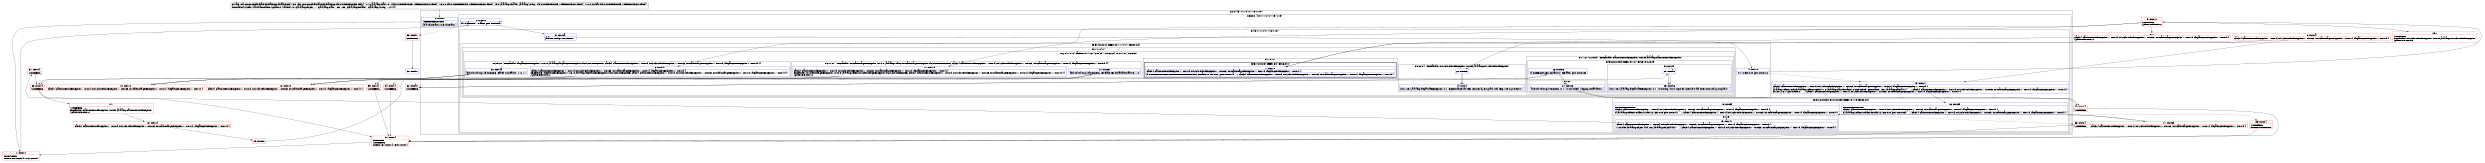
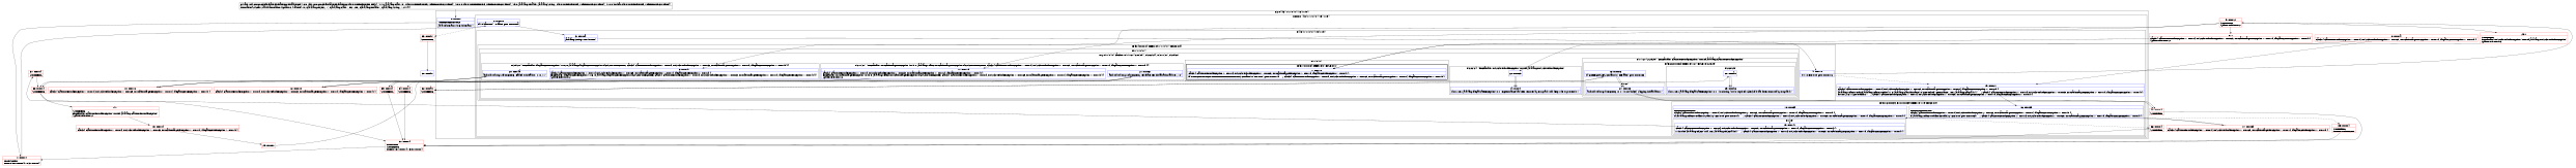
  digraph {
    fontname="DejaVu Serif"
    node [color=red fontname="DejaVu Serif" shape=record]
    edge [fontname="DejaVu Serif"]
    n1 [color=blue label="{7\:\ 0x0018|Catch:\{ ClassNotFoundException \-\> 0x001f, NoSuchMethodException \-\> 0x0069, InvocationTargetException \-\> 0x001d, IllegalAccessException \-\> 0x001b \}\l|if (DIRECT_BOOT_COMPATIBLE_API_INITIALIZERS.contains(r0) == true) goto L_0x001a     \/\/ Catch:\{ ClassNotFoundException \-\> 0x001f, NoSuchMethodException \-\> 0x0069, InvocationTargetException \-\> 0x001d, IllegalAccessException \-\> 0x001b \}\l}"]
    n2 [color=blue label="{27\:\ 0x0088|android.util.Log.d(LOG_TAG, r0 + \" is not linked. Skipping initialization.\")\l}"]
    n3 [color=blue label="{28\:\ 0x00a0}"]
    n4 [color=blue label="{29\:\ 0x00b6|throw new java.lang.IllegalStateException(r0 + \" is missing, but is required. Check if it has been removed by Proguard.\")\l}"]
    n5 [color=blue label="{26\:\ 0x0086|if (CORE_CLASSES.contains(r0) == false) goto L_0x0088\l}"]
    n6 [color=blue label="{22\:\ 0x0069}"]
    n7 [color=blue label="{24\:\ 0x007f|throw new java.lang.IllegalStateException(r0 + \"#getInstance has been removed by Proguard. Add keep rule to prevent it.\")\l}"]
    n8 [color=blue label="{11\:\ 0x001d|Catch:\{ ClassNotFoundException \-\> 0x001f, NoSuchMethodException \-\> 0x0069, InvocationTargetException \-\> 0x001d, IllegalAccessException \-\> 0x001b \}\lExcHandler: InvocationTargetException (r0v5 'e' java.lang.reflect.InvocationTargetException A[CUSTOM_DECLARE, Catch:\{ ClassNotFoundException \-\> 0x001f, NoSuchMethodException \-\> 0x0069, InvocationTargetException \-\> 0x001d, IllegalAccessException \-\> 0x001b \}])\lSplitter:B:5:0x0012\l}"]
    n9 [color=blue label="{21\:\ 0x0061|android.util.Log.wtf(LOG_TAG, \"Firebase API initialization failure.\", r0)\l}"]
    n10 [color=blue label="{9\:\ 0x001b|Catch:\{ ClassNotFoundException \-\> 0x001f, NoSuchMethodException \-\> 0x0069, InvocationTargetException \-\> 0x001d, IllegalAccessException \-\> 0x001b \}\lExcHandler: IllegalAccessException (r1v6 'e' java.lang.IllegalAccessException A[CUSTOM_DECLARE, Catch:\{ ClassNotFoundException \-\> 0x001f, NoSuchMethodException \-\> 0x0069, InvocationTargetException \-\> 0x001d, IllegalAccessException \-\> 0x001b \}])\lSplitter:B:5:0x0012\l}"]
    n11 [color=blue label="{20\:\ 0x004a|android.util.Log.wtf(LOG_TAG, \"Failed to initialize \" + r0, r1)\l}"]
    n12 [color=blue label="{4\:\ 0x0010|if (r10 == true) goto L_0x0012\l}"]
    n13 [color=blue label="{19\:\ 0x0041|Catch:\{ ClassNotFoundException \-\> 0x001f, NoSuchMethodException \-\> 0x0069, InvocationTargetException \-\> 0x001d, IllegalAccessException \-\> 0x001b \}\l|r1.invoke((java.lang.Object) null, new java.lang.Object[]\{r8\})     \/\/ Catch:\{ ClassNotFoundException \-\> 0x001f, NoSuchMethodException \-\> 0x0069, InvocationTargetException \-\> 0x001d, IllegalAccessException \-\> 0x001b \}\l}"]
    n14 [color=blue label="{16\:\ 0x0039|ADDED_TO_REGION\lCatch:\{ ClassNotFoundException \-\> 0x001f, NoSuchMethodException \-\> 0x0069, InvocationTargetException \-\> 0x001d, IllegalAccessException \-\> 0x001b \}\l|if (java.lang.reflect.Modifier.isPublic(r2) == true) goto L_0x003b     \/\/ Catch:\{ ClassNotFoundException \-\> 0x001f, NoSuchMethodException \-\> 0x0069, InvocationTargetException \-\> 0x001d, IllegalAccessException \-\> 0x001b \}\l}"]
    n15 [color=blue label="{18\:\ 0x003f|ADDED_TO_REGION\lCatch:\{ ClassNotFoundException \-\> 0x001f, NoSuchMethodException \-\> 0x0069, InvocationTargetException \-\> 0x001d, IllegalAccessException \-\> 0x001b \}\l|if (java.lang.reflect.Modifier.isStatic(r2) == true) goto L_0x0041     \/\/ Catch:\{ ClassNotFoundException \-\> 0x001f, NoSuchMethodException \-\> 0x0069, InvocationTargetException \-\> 0x001d, IllegalAccessException \-\> 0x001b \}\l}"]
-   n16 [color=blue label="{3\:\ 0x000a|java.not.String r0 = r9.next()\l}"]
+   n16 [color=blue label="{3\:\ 0x000a|java.lang.String r0 = r9.next()\l}"]
    n17 [color=blue label="{15\:\ 0x0021|Catch:\{ ClassNotFoundException \-\> 0x001f, NoSuchMethodException \-\> 0x0069, InvocationTargetException \-\> 0x001d, IllegalAccessException \-\> 0x001b \}\l|java.lang.reflect.Method java.lang.reflect.Method r1 = java.lang.Class.forName(r0).getMethod(\"getInstance\", new java.lang.Class[]\{r7\})     \/\/ Catch:\{ ClassNotFoundException \-\> 0x001f, NoSuchMethodException \-\> 0x0069, InvocationTargetException \-\> 0x001d, IllegalAccessException \-\> 0x001b \}\lint int r2 = r1.getModifiers()     \/\/ Catch:\{ ClassNotFoundException \-\> 0x001f, NoSuchMethodException \-\> 0x0069, InvocationTargetException \-\> 0x001d, IllegalAccessException \-\> 0x001b \}\l}"]
    n18 [color=blue label="{2\:\ 0x0008|if (r9.hasNext() != false) goto L_0x000a\l}"]
    n19 [color=blue label="{0\:\ 0x0000|MTH_ENTER_BLOCK\l|java.util.Iterator r9 = r9.iterator()\l}"]
    n20 [label="{34\:\ 0x0004|SYNTHETIC\l}"]
    n21 [label="{40\:\ 0x0004|SYNTHETIC\l}"]
    n22 [label="{32\:\ 0x00a0|SYNTHETIC\l}"]
    n23 [label="{12\:\ 0x001e|Catch:\{ ClassNotFoundException \-\> 0x001f, NoSuchMethodException \-\> 0x0069, InvocationTargetException \-\> 0x001d, IllegalAccessException \-\> 0x001b \}\l}"]
    n24 [label="{39\:\ 0x0004|SYNTHETIC\l}"]
    n25 [label="{10\:\ 0x001c|Catch:\{ ClassNotFoundException \-\> 0x001f, NoSuchMethodException \-\> 0x0069, InvocationTargetException \-\> 0x001d, IllegalAccessException \-\> 0x001b \}\l}"]
    n26 [label="{38\:\ 0x0004|SYNTHETIC\l}"]
    n27 [label="{5\:\ 0x0012|SYNTHETIC\lSplitter:B:5:0x0012\l}"]
    n28 [label="{37\:\ 0x0004|SYNTHETIC\l}"]
    n29 [label="{17\:\ 0x003b|Catch:\{ ClassNotFoundException \-\> 0x001f, NoSuchMethodException \-\> 0x0069, InvocationTargetException \-\> 0x001d, IllegalAccessException \-\> 0x001b \}\l}"]
    n30 [label="{35\:\ 0x0004|SYNTHETIC\lADDED_TO_REGION\l}"]
    n31 [label="{36\:\ 0x0004|SYNTHETIC\l}"]
    n32 [label="{33\:\ 0x00b7|SYNTHETIC\l}"]
    n33 [label="{1\:\ 0x0004|LOOP_START\lLOOP:0: B:1:0x0004\-\>B:31:0x0004\l}"]
    n34 [color=blue label="{30\:\ 0x00b7}"]
    n35 [label="{6\:\ ?|Catch:\{ ClassNotFoundException \-\> 0x001f, NoSuchMethodException \-\> 0x0069, InvocationTargetException \-\> 0x001d, IllegalAccessException \-\> 0x001b \}\lSplitter:B:5:0x0012\l}"]
    n36 [label="{23\:\ ?|SYNTHETIC\lExcHandler: NoSuchMethodException (unused java.lang.NoSuchMethodException)\lSplitter:B:5:0x0012\l}"]
    n37 [label="{8\:\ 0x001a|Catch:\{ ClassNotFoundException \-\> 0x001f, NoSuchMethodException \-\> 0x0069, InvocationTargetException \-\> 0x001d, IllegalAccessException \-\> 0x001b \}\l}"]
    n38 [label="{31\:\ 0x0004|LOOP_END\lSYNTHETIC\lLOOP:0: B:1:0x0004\-\>B:31:0x0004\l}"]
    n39 [label="{14\:\ ?|SYNTHETIC\lExcHandler: ClassNotFoundException (unused java.lang.ClassNotFoundException)\lSplitter:B:5:0x0012\l}"]
    n40 [label="{13\:\ 0x001f|Catch:\{ ClassNotFoundException \-\> 0x001f, NoSuchMethodException \-\> 0x0069, InvocationTargetException \-\> 0x001d, IllegalAccessException \-\> 0x001b \}\l}"]
    n41 [label="{25\:\ 0x0080}"]
    n42 [label="{private void com.google.firebase.FirebaseApp.initializeApis((r6v0 'this' com.google.firebase.FirebaseApp A[IMMUTABLE_TYPE, THIS]), (r7v0 java.lang.Class\<T\> A[IMMUTABLE_TYPE, METHOD_ARGUMENT]), (r8v0 T A[IMMUTABLE_TYPE, METHOD_ARGUMENT]), (r9v0 java.lang.Iterable\<java.lang.String\> A[IMMUTABLE_TYPE, METHOD_ARGUMENT]), (r10v0 boolean A[IMMUTABLE_TYPE, METHOD_ARGUMENT]))  | Annotation[SYSTEM, dalvik.annotation.Signature, \{value=[\<T:, Ljava\/lang\/Object;, \>(, Ljava\/lang\/Class\<, TT;\>;TT;, Ljava\/lang\/Iterable\<, Ljava\/lang\/String;, \>;Z)V]\}]\l}" color=""]
    subgraph cluster_1 {
      label="R(2:0|(4:3|(1:(1:(0)(0)))|15|(1:19)))"
      n19
      subgraph cluster_2 {
        label="LOOP:0: (4:3|(1:(1:(0)(0)))|15|(1:19))"
        n18
        subgraph cluster_3 {
          label="R(4:3|(1:(1:(0)(0)))|15|(1:19))"
          n16
          n17
          subgraph cluster_4 {
            label="IF [B:4:0x0010] THEN: R(1:(1:(0)(0))) ELSE: null"
            n12
            subgraph cluster_5 {
              label="R(1:(1:(0)(0)))"
              subgraph cluster_6 {
                label="Try: R(1:(0)(0)) catches: R(1:(1:27)(2:28|29)), R(2:22|24), R(2:11|21), R(2:9|20)"
                subgraph cluster_7 {
                  label="R(1:(0)(0))"
                  subgraph cluster_8 {
                    label="IF [B:7:0x0018] THEN: R(0) ELSE: R(0)"
                    n1
                    subgraph cluster_9 {
                      label="R(0)"
                    }
                    subgraph cluster_10 {
                      label="R(0)"
                    }
                  }
                }
                subgraph cluster_11 {
                  label="R(1:(1:27)(2:28|29)) | ExcHandler: ClassNotFoundException (unused java.lang.ClassNotFoundException)\l"
                  subgraph cluster_12 {
                    label="IF [B:26:0x0086] THEN: R(1:27) ELSE: R(2:28|29)"
                    n5
                    subgraph cluster_13 {
                      label="R(1:27)"
                      n2
                    }
                    subgraph cluster_14 {
                      label="R(2:28|29)"
                      n3
                      n4
                    }
                  }
                }
                subgraph cluster_15 {
                  label="R(2:22|24) | ExcHandler: NoSuchMethodException (unused java.lang.NoSuchMethodException)\l"
                  n6
                  n7
                }
                subgraph cluster_16 {
                  label="R(2:11|21) | ExcHandler: InvocationTargetException (r0v5 'e' java.lang.reflect.InvocationTargetException A[CUSTOM_DECLARE, Catch:\{ ClassNotFoundException \-\> 0x001f, NoSuchMethodException \-\> 0x0069, InvocationTargetException \-\> 0x001d, IllegalAccessException \-\> 0x001b \}])\l"
                  n8
                  n9
                }
                subgraph cluster_17 {
                  label="R(2:9|20) | ExcHandler: IllegalAccessException (r1v6 'e' java.lang.IllegalAccessException A[CUSTOM_DECLARE, Catch:\{ ClassNotFoundException \-\> 0x001f, NoSuchMethodException \-\> 0x0069, InvocationTargetException \-\> 0x001d, IllegalAccessException \-\> 0x001b \}])\l"
                  n10
                  n11
                }
              }
            }
          }
          subgraph cluster_18 {
            label="IF [B:16:0x0039, B:18:0x003f] THEN: R(1:19) ELSE: null"
            n14
            n15
            subgraph cluster_19 {
              label="R(1:19)"
              n13
            }
          }
        }
      }
    }
    subgraph cluster_20 {
      label="R(1:(1:27)(2:28|29)) | ExcHandler: ClassNotFoundException (unused java.lang.ClassNotFoundException)\l"
      subgraph cluster_21 {
        label="IF [B:26:0x0086] THEN: R(1:27) ELSE: R(2:28|29)"
        subgraph cluster_22 {
          label="R(1:27)"
        }
        subgraph cluster_23 {
          label="R(2:28|29)"
        }
      }
    }
    subgraph cluster_24 {
      label="R(2:22|24) | ExcHandler: NoSuchMethodException (unused java.lang.NoSuchMethodException)\l"
    }
    subgraph cluster_25 {
      label="R(2:11|21) | ExcHandler: InvocationTargetException (r0v5 'e' java.lang.reflect.InvocationTargetException A[CUSTOM_DECLARE, Catch:\{ ClassNotFoundException \-\> 0x001f, NoSuchMethodException \-\> 0x0069, InvocationTargetException \-\> 0x001d, IllegalAccessException \-\> 0x001b \}])\l"
    }
    subgraph cluster_26 {
      label="R(2:9|20) | ExcHandler: IllegalAccessException (r1v6 'e' java.lang.IllegalAccessException A[CUSTOM_DECLARE, Catch:\{ ClassNotFoundException \-\> 0x001f, NoSuchMethodException \-\> 0x0069, InvocationTargetException \-\> 0x001d, IllegalAccessException \-\> 0x001b \}])\l"
    }
    n1 -> n20 [style=dashed]
    n2 -> n21
    n2 -> n21
    n3 -> n4
    n3 -> n4
    n5 -> n2
    n5 -> n2
    n5 -> n22 [style=dashed]
    n5 -> n22 [style=dashed]
    n6 -> n7
    n6 -> n7
    n8 -> n23
    n8 -> n23
    n9 -> n24
    n9 -> n24
    n10 -> n25
    n10 -> n25
    n11 -> n26
    n11 -> n26
    n12 -> n17 [style=dashed]
    n12 -> n27
    n13 -> n28
    n14 -> n29
    n14 -> n30 [style=dashed]
    n15 -> n13
    n15 -> n31 [style=dashed]
    n16 -> n12
    n17 -> n14
    n18 -> n16
    n18 -> n32 [style=dashed]
    n19 -> n33
    n20 -> n38
    n21 -> n38
    n22 -> n3
    n23 -> n9
    n24 -> n38
    n25 -> n11
    n26 -> n38
    n26 -> n39
    n27 -> n8
    n27 -> n10
    n27 -> n35
    n27 -> n36
    n28 -> n26
    n29 -> n15
    n30 -> n38
    n31 -> n38
    n32 -> n34
    n33 -> n18
    n35 -> n1
    n36 -> n6
    n37 -> n1
    n37 -> n17
    n38 -> n33
    n39 -> n40
    n40 -> n41
    n41 -> n5
    n42 -> n19
  }
